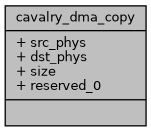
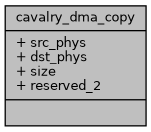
  digraph {
-   n1 [color=black fillcolor=grey75 fontcolor=black fontname=Helvetica fontsize=10 height=0.2 label="{cavalry_dma_copy\n|+ src_phys\l+ dst_phys\l+ size\l+ reserved_0\l|}" shape=record style=filled width=0.4]
+   n1 [color=black fillcolor=grey75 fontcolor=black fontname=Helvetica fontsize=10 height=0.2 label="{cavalry_dma_copy\n|+ src_phys\l+ dst_phys\l+ size\l+ reserved_2\l|}" shape=record style=filled width=0.4]
  }
